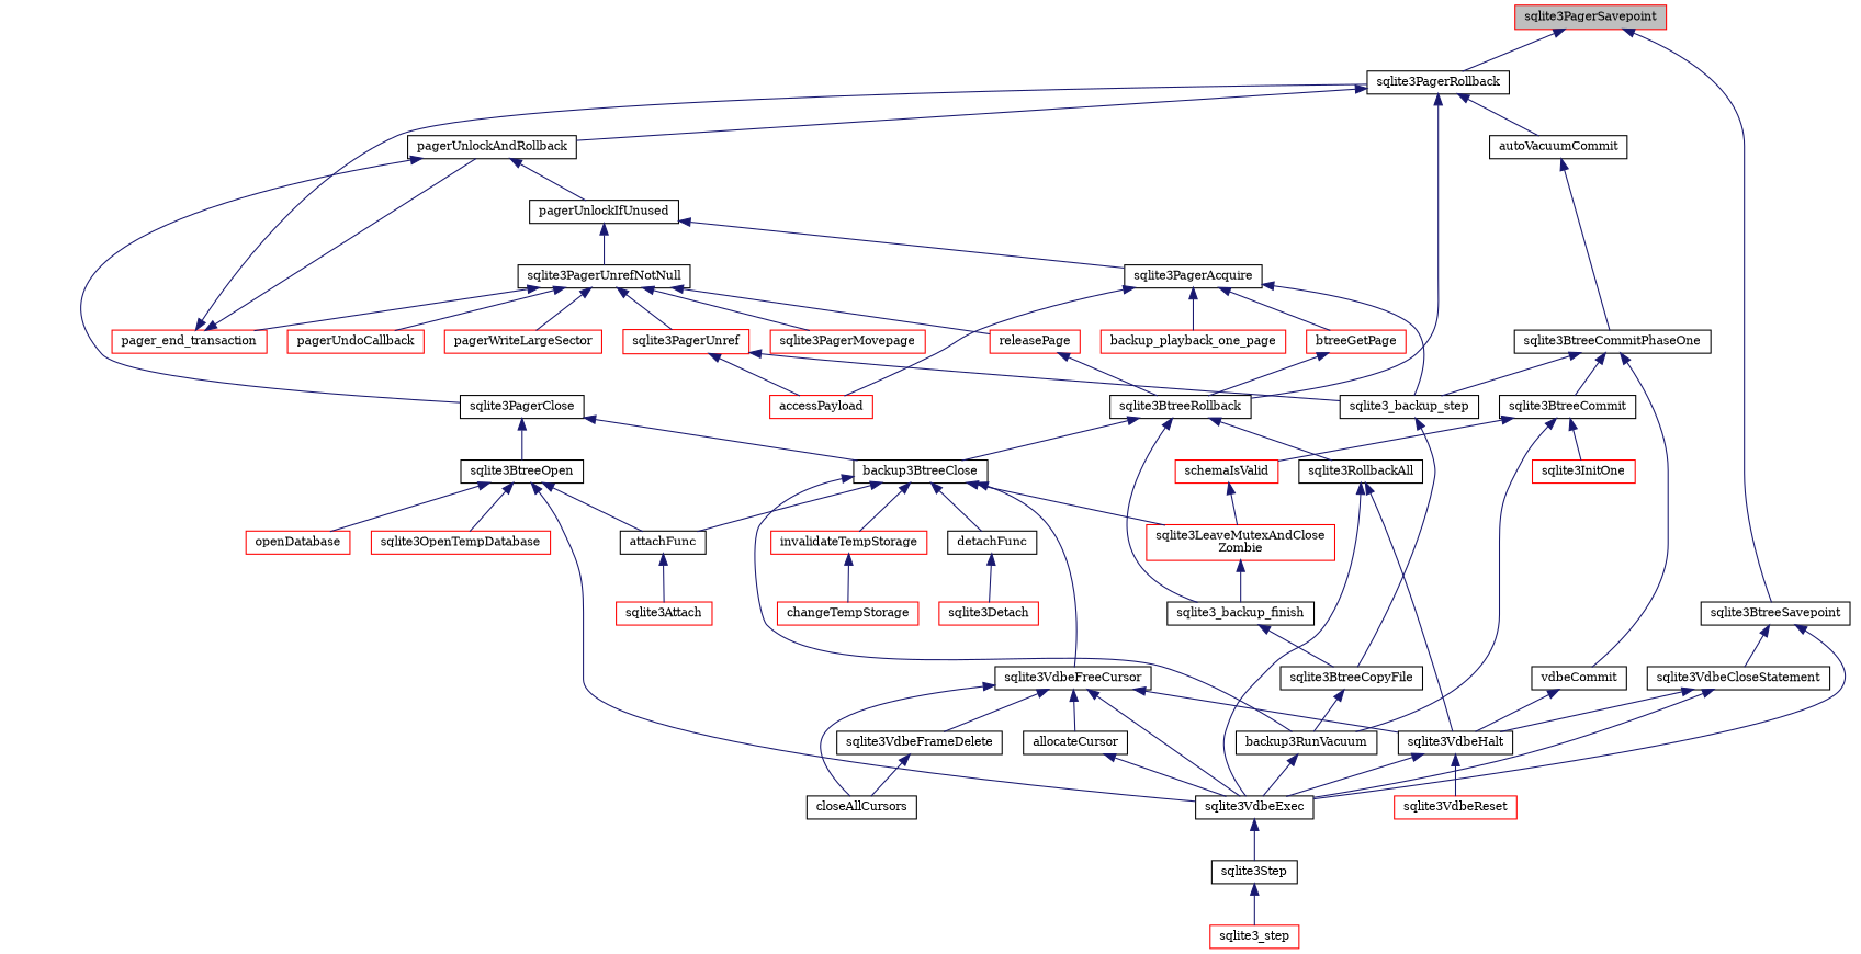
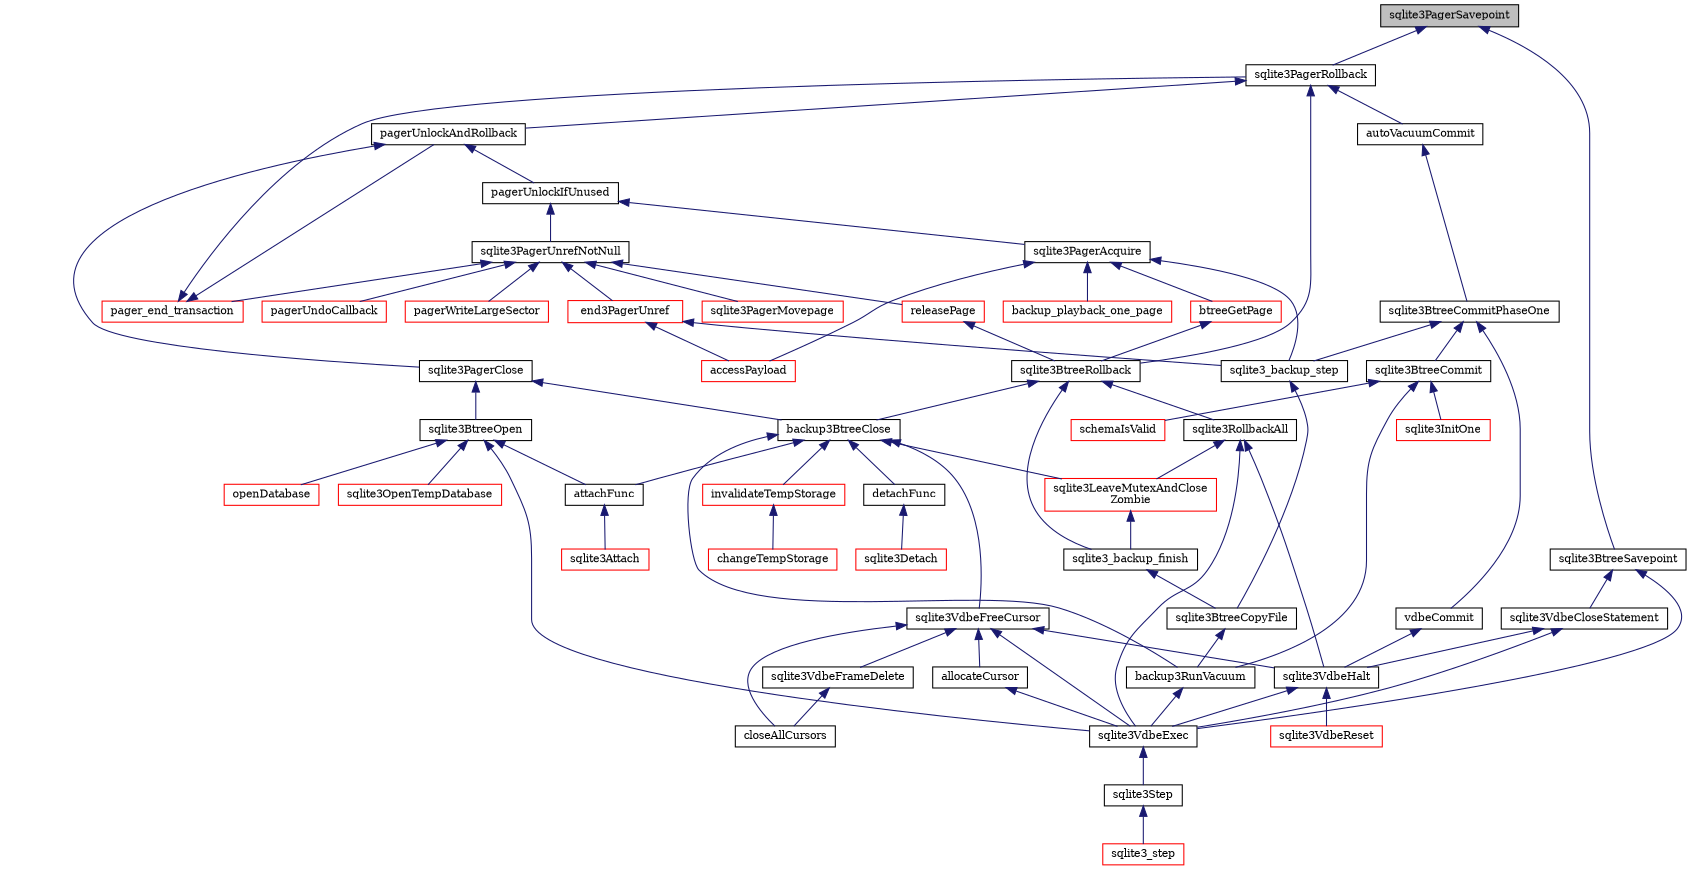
  digraph {
    fontname="DejaVu Serif"
    rankdir=TB
    node [color=black fillcolor=white fontname="DejaVu Serif" fontsize=10 shape=record style=filled]
    edge [color=midnightblue dir=back fontname="DejaVu Serif" fontsize=10 labelfontname=FreeSans labelfontsize=10 style=solid]
-   n1 [color=red fillcolor=grey75 fontcolor=black height=0.2 label=sqlite3PagerSavepoint width=0.4]
+   n1 [fillcolor=grey75 fontcolor=black height=0.2 label=sqlite3PagerSavepoint width=0.4]
    n2 [height=0.2 label=sqlite3PagerRollback width=0.4]
    n3 [height=0.2 label=sqlite3BtreeSavepoint width=0.4]
    n4 [height=0.2 label=pagerUnlockAndRollback width=0.4]
    n5 [height=0.2 label=sqlite3BtreeRollback width=0.4]
    n6 [height=0.2 label=autoVacuumCommit width=0.4]
    n7 [height=0.2 label=sqlite3VdbeExec width=0.4]
    n8 [height=0.2 label=sqlite3VdbeCloseStatement width=0.4]
    n9 [height=0.2 label=sqlite3PagerClose width=0.4]
    n10 [height=0.2 label=pagerUnlockIfUnused width=0.4]
    n11 [height=0.2 label=backup3BtreeClose width=0.4]
    n12 [height=0.2 label=sqlite3_backup_finish width=0.4]
    n13 [height=0.2 label=sqlite3RollbackAll width=0.4]
    n14 [height=0.2 label=sqlite3BtreeCommitPhaseOne width=0.4]
    n15 [height=0.2 label=sqlite3BtreeOpen width=0.4]
    n16 [height=0.2 label=sqlite3PagerAcquire width=0.4]
    n17 [height=0.2 label=sqlite3PagerUnrefNotNull width=0.4]
    n18 [height=0.2 label=attachFunc width=0.4]
    n19 [color=red height=0.2 label=sqlite3OpenTempDatabase width=0.4]
    n20 [color=red height=0.2 label=openDatabase width=0.4]
    n21 [height=0.2 label=sqlite3VdbeFreeCursor width=0.4]
    n22 [height=0.2 label=detachFunc width=0.4]
    n23 [color=red height=0.2 label=invalidateTempStorage width=0.4]
    n24 [height=0.2 label=backup3RunVacuum width=0.4]
    n25 [color=red height=0.2 label="sqlite3LeaveMutexAndClose\lZombie" width=0.4]
    n26 [height=0.2 label=sqlite3Step width=0.4]
    n27 [color=red height=0.2 label=sqlite3Attach width=0.4]
    n28 [color=red height=0.2 label=sqlite3_step width=0.4]
    n29 [height=0.2 label=sqlite3VdbeFrameDelete width=0.4]
    n30 [height=0.2 label=closeAllCursors width=0.4]
    n31 [height=0.2 label=allocateCursor width=0.4]
    n32 [height=0.2 label=sqlite3VdbeHalt width=0.4]
    n33 [color=red height=0.2 label=sqlite3Detach width=0.4]
    n34 [color=red height=0.2 label=changeTempStorage width=0.4]
    n35 [color=red height=0.2 label=sqlite3VdbeReset width=0.4]
    n36 [height=0.2 label=sqlite3BtreeCopyFile width=0.4]
    n37 [color=red height=0.2 label=backup_playback_one_page width=0.4]
    n38 [color=red height=0.2 label=btreeGetPage width=0.4]
    n39 [color=red height=0.2 label=accessPayload width=0.4]
    n40 [height=0.2 label=sqlite3_backup_step width=0.4]
    n41 [color=red height=0.2 label=pager_end_transaction width=0.4]
    n42 [color=red height=0.2 label=pagerUndoCallback width=0.4]
-   n43 [color=red height=0.2 label=sqlite3PagerUnref width=0.4]
+   n43 [color=red height=0.2 label=end3PagerUnref width=0.4]
    n44 [color=red height=0.2 label=pagerWriteLargeSector width=0.4]
    n45 [color=red height=0.2 label=sqlite3PagerMovepage width=0.4]
    n46 [color=red height=0.2 label=releasePage width=0.4]
    n47 [height=0.2 label=sqlite3BtreeCommit width=0.4]
    n48 [height=0.2 label=vdbeCommit width=0.4]
    n49 [color=red height=0.2 label=sqlite3InitOne width=0.4]
    n50 [color=red height=0.2 label=schemaIsValid width=0.4]
    n1 -> n2
    n1 -> n3
    n2 -> n4
    n2 -> n5
    n2 -> n6
    n3 -> n7
    n3 -> n8
    n4 -> n9
    n4 -> n10
    n5 -> n11
    n5 -> n12
    n5 -> n13
    n6 -> n14
    n7 -> n26
    n8 -> n7
    n8 -> n32
    n9 -> n11
    n9 -> n15
    n10 -> n16
    n10 -> n17
    n11 -> n18
    n11 -> n21
    n11 -> n22
    n11 -> n23
    n11 -> n24
    n11 -> n25
    n12 -> n36
    n13 -> n7
-   n50 -> n25
+   n13 -> n25
    n13 -> n32
    n14 -> n40
    n14 -> n47
    n14 -> n48
    n15 -> n7
    n15 -> n18
    n15 -> n19
    n15 -> n20
    n16 -> n37
    n16 -> n38
    n16 -> n39
    n16 -> n40
    n17 -> n41
    n17 -> n42
    n17 -> n43
    n17 -> n44
    n17 -> n45
    n17 -> n46
    n18 -> n27
    n21 -> n7
    n21 -> n29
    n21 -> n30
    n21 -> n31
    n21 -> n32
    n22 -> n33
    n23 -> n34
    n24 -> n7
    n25 -> n12
    n26 -> n28
    n29 -> n30
    n31 -> n7
    n32 -> n7
    n32 -> n35
    n36 -> n24
    n38 -> n5
    n40 -> n36
    n41 -> n2
    n41 -> n4
    n43 -> n39
    n43 -> n40
    n46 -> n5
    n47 -> n24
    n47 -> n49
    n47 -> n50
    n48 -> n32
  }
